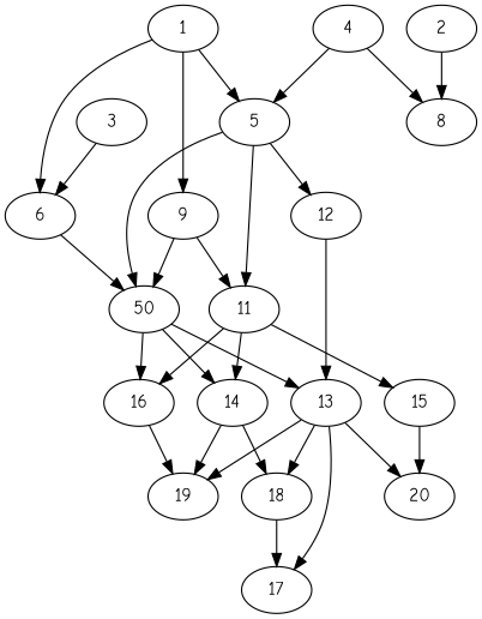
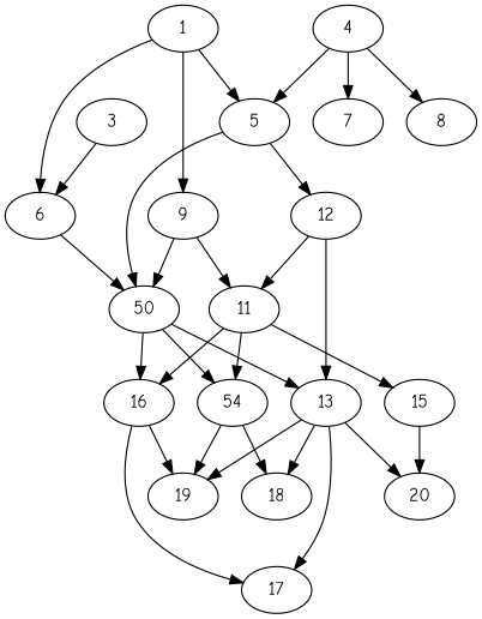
  digraph {
    fontname="Comic Neue"
    node [alpha=0.03 fontname="Comic Neue"]
    edge [fontname="Comic Neue"]
    1 [alpha=0.11 expect_size=35160064]
    5 [alpha=0.15 expect_size=8079360]
    6 [alpha=0.12 expect_size=46897152]
    9 [alpha=0.08 expect_size=44477440]
    n5 [expect_size=40704000 label=50]
    11 [alpha=0.06 expect_size=31301632]
    12 [alpha=0.08 expect_size=9369600]
    13 [alpha=0.05 expect_size=47262720]
-   14 [alpha=0.05 expect_size=21114880]
+   14 [alpha=0.05 expect_size=21114880 label=54]
    16 [expect_size=31197184]
    15 [alpha=0.09 expect_size=42801152]
-   2 [alpha=0.16 expect_size=10121216]
    8 [alpha=0.17 expect_size=40366080]
    3 [alpha=0.09 expect_size=40461312]
    4 [alpha=0.09 expect_size=6243328]
+   7 [alpha=0.02 expect_size=32483328]
    17 [alpha=0.01 expect_size=12235776]
    18 [alpha=0.10 expect_size=18078720]
    19 [alpha=0.02 expect_size=11594752]
    20 [expect_size=29553664]
    1 -> 5
    1 -> 6
    1 -> 9
    5 -> n5
-   5 -> 11
+   12 -> 11
    5 -> 12
    6 -> n5
    9 -> n5
    9 -> 11
    n5 -> 13
    n5 -> 14
    n5 -> 16
    11 -> 14
    11 -> 16
    11 -> 15
    12 -> 13
    13 -> 17
    13 -> 18
    13 -> 19
    13 -> 20
    14 -> 18
    14 -> 19
-   18 -> 17
+   16 -> 17
    16 -> 19
    15 -> 20
-   2 -> 8
    3 -> 6
    4 -> 5
    4 -> 8
+   4 -> 7
  }
